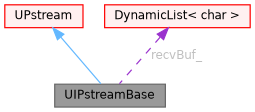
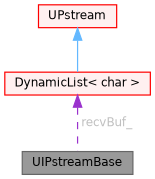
  digraph {
    node [color=red fillcolor="#FFF0F0" fontname=Helvetica fontsize=10 shape=box style=filled]
    edge [dir=back fontname=Helvetica fontsize=10 labelfontname=Helvetica labelfontsize=10]
    n1 [color=gray40 fillcolor=grey60 fontcolor=black height=0.2 label=UIPstreamBase width=0.4]
    n2 [height=0.2 label=UPstream width=0.4]
    n3 [height=0.2 label="DynamicList\< char \>" width=0.4]
-   n2 -> n1 [color=steelblue1 style=solid]
+   n2 -> n3 [color=steelblue1 style=solid]
    n3 -> n1 [color=darkorchid3 fontcolor=grey label=" recvBuf_" style=dashed]
  }
